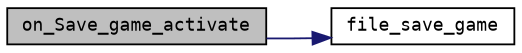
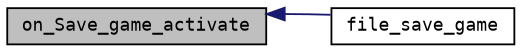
  digraph {
    rankdir=LR
    fontname="DejaVu Sans Mono"
    node [color=black fontname="DejaVu Sans Mono" fontsize=10 shape=record style=filled]
    n1 [fillcolor=grey75 fontcolor=black height=0.2 label=on_Save_game_activate width=0.4]
    n2 [fillcolor=white height=0.2 label=file_save_game width=0.4]
-   n1 -> n2 [color=midnightblue fontname="DejaVu Sans Mono" fontsize=10 labelfontname=Helvetica labelfontsize=10 style=solid]
+   n2 -> n1 [color=midnightblue fontname="DejaVu Sans Mono" fontsize=10 labelfontname=Helvetica labelfontsize=10 style=solid]
  }
